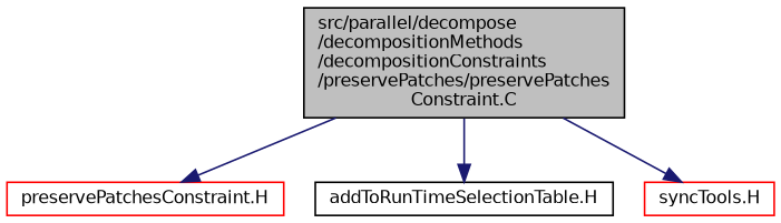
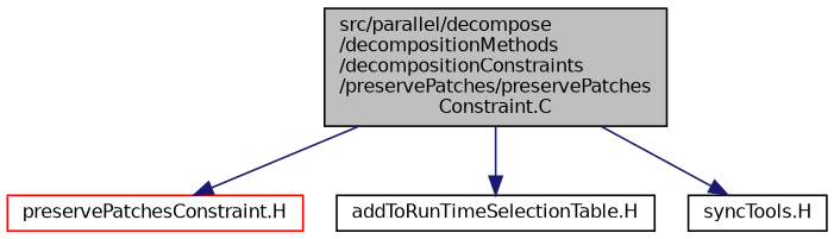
  digraph {
    node [color=black fontname=Helvetica fontsize=10 shape=record]
    edge [color=midnightblue fontname=Helvetica fontsize=10 labelfontname=Helvetica labelfontsize=10 style=solid]
    n1 [fillcolor=grey75 fontcolor=black height=0.2 label="src/parallel/decompose\l/decompositionMethods\l/decompositionConstraints\l/preservePatches/preservePatches\lConstraint.C" style=filled width=0.4]
    n2 [color=red height=0.2 label="preservePatchesConstraint.H" width=0.4]
    n3 [height=0.2 label="addToRunTimeSelectionTable.H" width=0.4]
-   n4 [color=red height=0.2 label="syncTools.H" width=0.4]
+   n4 [height=0.2 label="syncTools.H" width=0.4]
    n1 -> n2
    n1 -> n3
    n1 -> n4
  }
